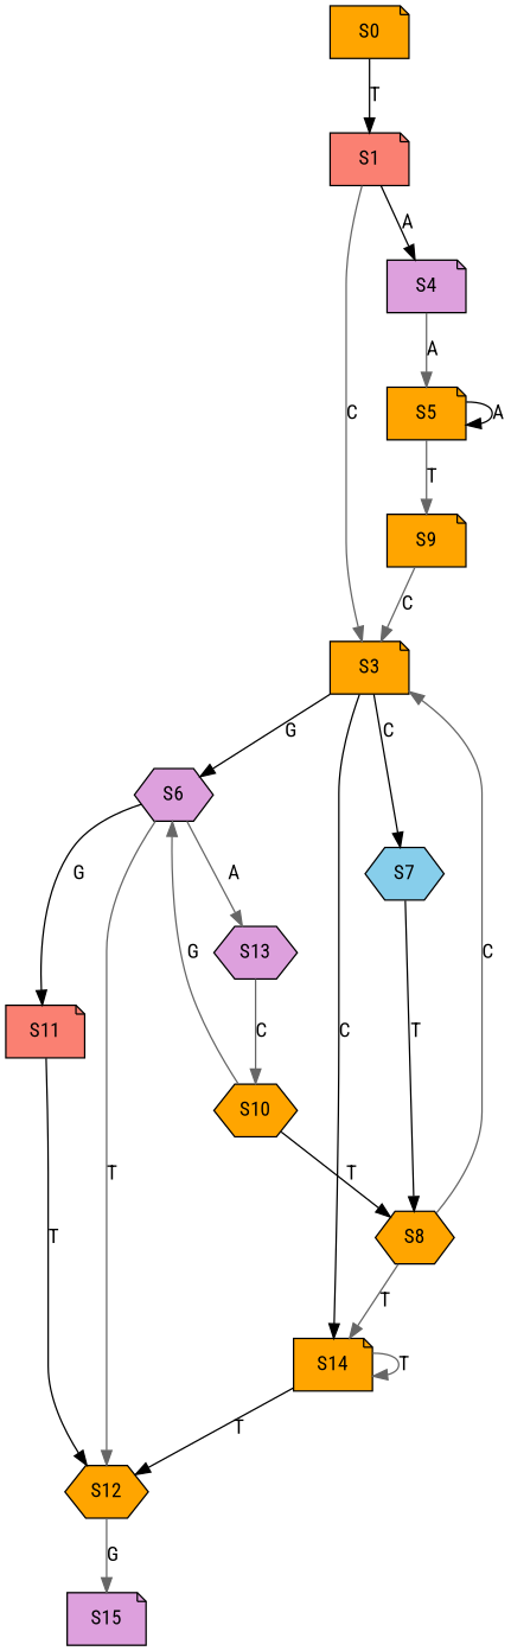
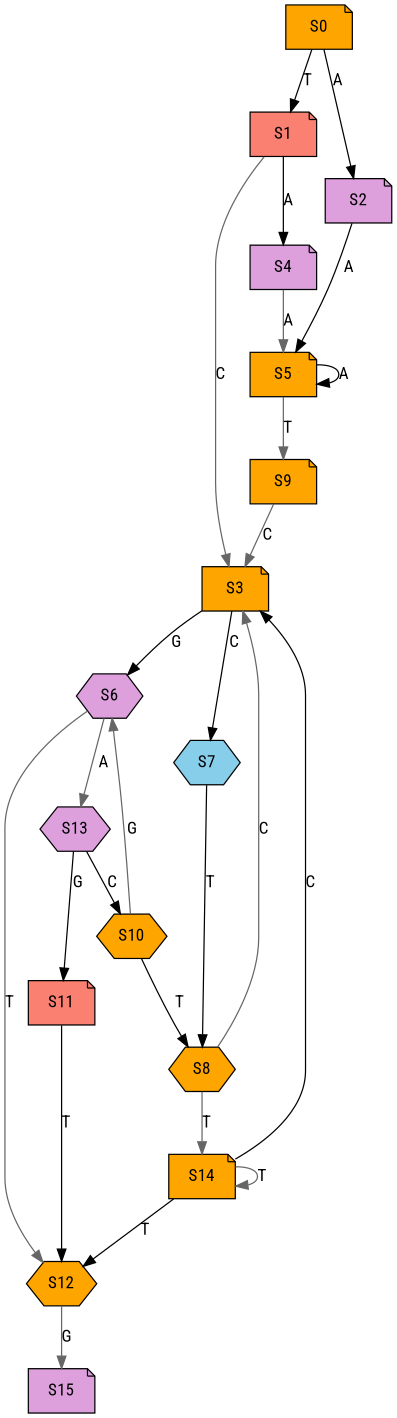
  strict digraph {
    fontname="Roboto Condensed"
    node [fillcolor=orange fontname="Roboto Condensed" shape=note style=filled]
    edge [color=black fontname="Roboto Condensed"]
    S1 [fillcolor=salmon]
    S0
+   S2 [fillcolor=plum]
    S3
    S4 [fillcolor=plum]
    S5
    S6 [fillcolor=plum shape=hexagon]
    S7 [fillcolor=skyblue shape=hexagon]
    S9
    S11 [fillcolor=salmon]
    S12 [shape=hexagon]
    S13 [fillcolor=plum shape=hexagon]
    S8 [shape=hexagon]
    S14
    S10 [shape=hexagon]
    S15 [fillcolor=plum]
    S1 -> S3 [color=gray40 label=C]
    S1 -> S4 [label=A]
    S0 -> S1 [label=T]
+   S0 -> S2 [label=A]
+   S2 -> S5 [label=A]
    S3 -> S6 [label=G]
    S3 -> S7 [label=C]
    S4 -> S5 [color=gray40 label=A]
    S5 -> S5 [label=A]
    S5 -> S9 [color=gray40 label=T]
-   S6 -> S11 [label=G]
+   S13 -> S11 [label=G]
    S6 -> S12 [color=gray40 label=T]
    S6 -> S13 [color=gray40 label=A]
    S7 -> S8 [label=T]
    S9 -> S3 [color=gray40 label=C]
    S11 -> S12 [label=T]
    S12 -> S15 [color=gray40 label=G]
-   S13 -> S10 [color=gray40 label=C]
+   S13 -> S10 [label=C]
    S8 -> S3 [color=gray40 label=C]
    S8 -> S14 [color=gray40 label=T]
-   S3 -> S14 [label=C]
+   S14 -> S3 [label=C]
    S14 -> S12 [label=T]
    S14 -> S14 [color=gray40 label=T]
    S10 -> S6 [color=gray40 label=G]
    S10 -> S8 [label=T]
  }
